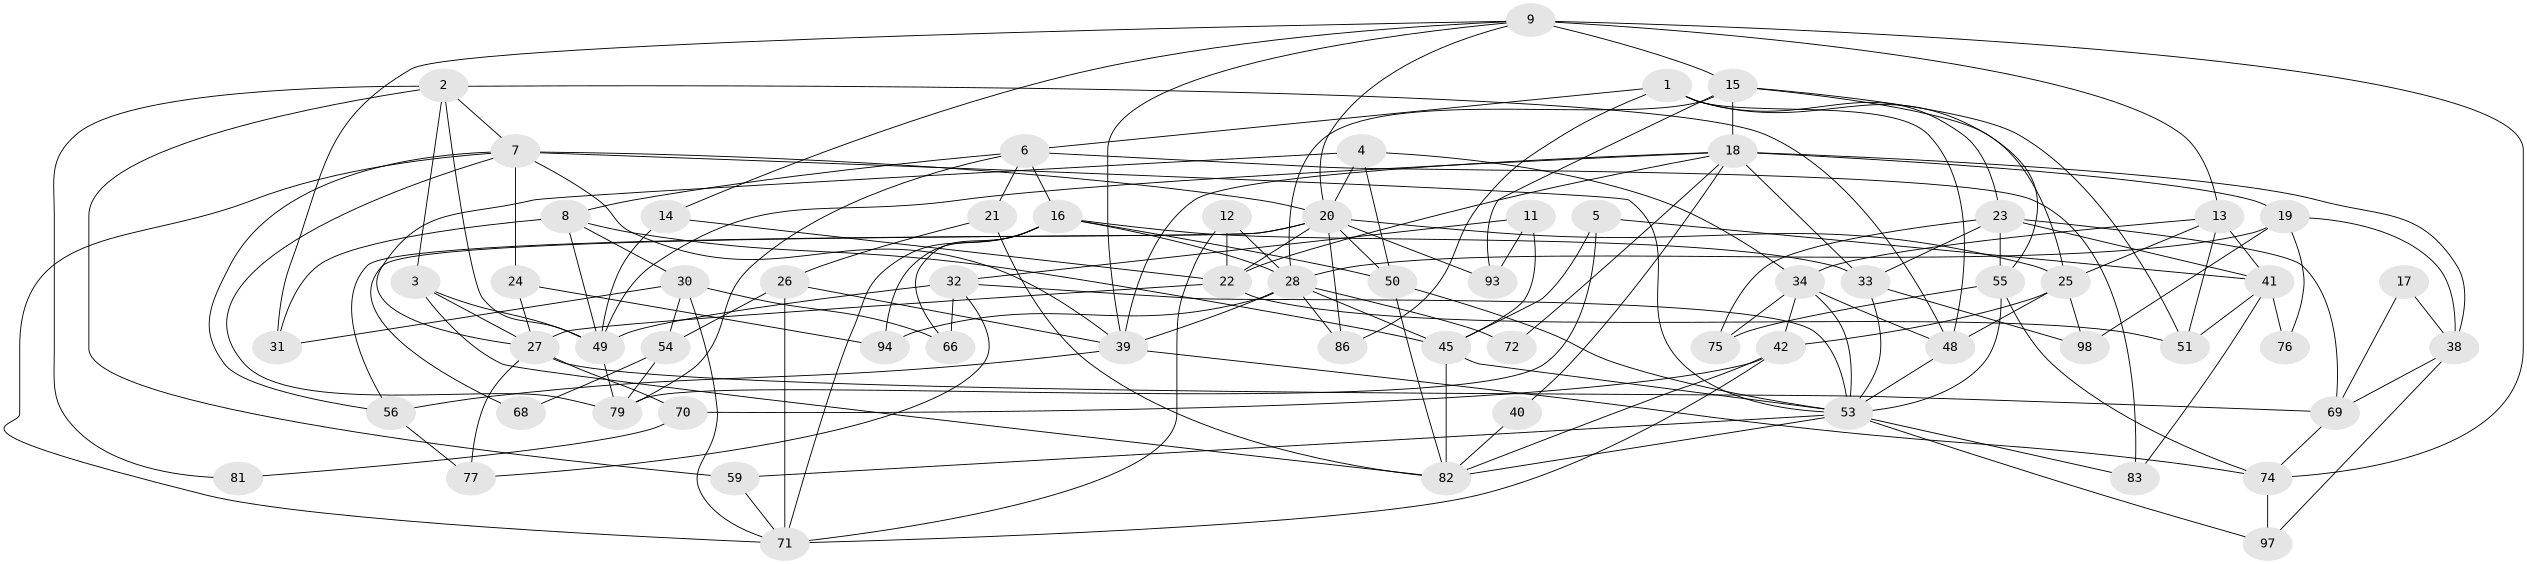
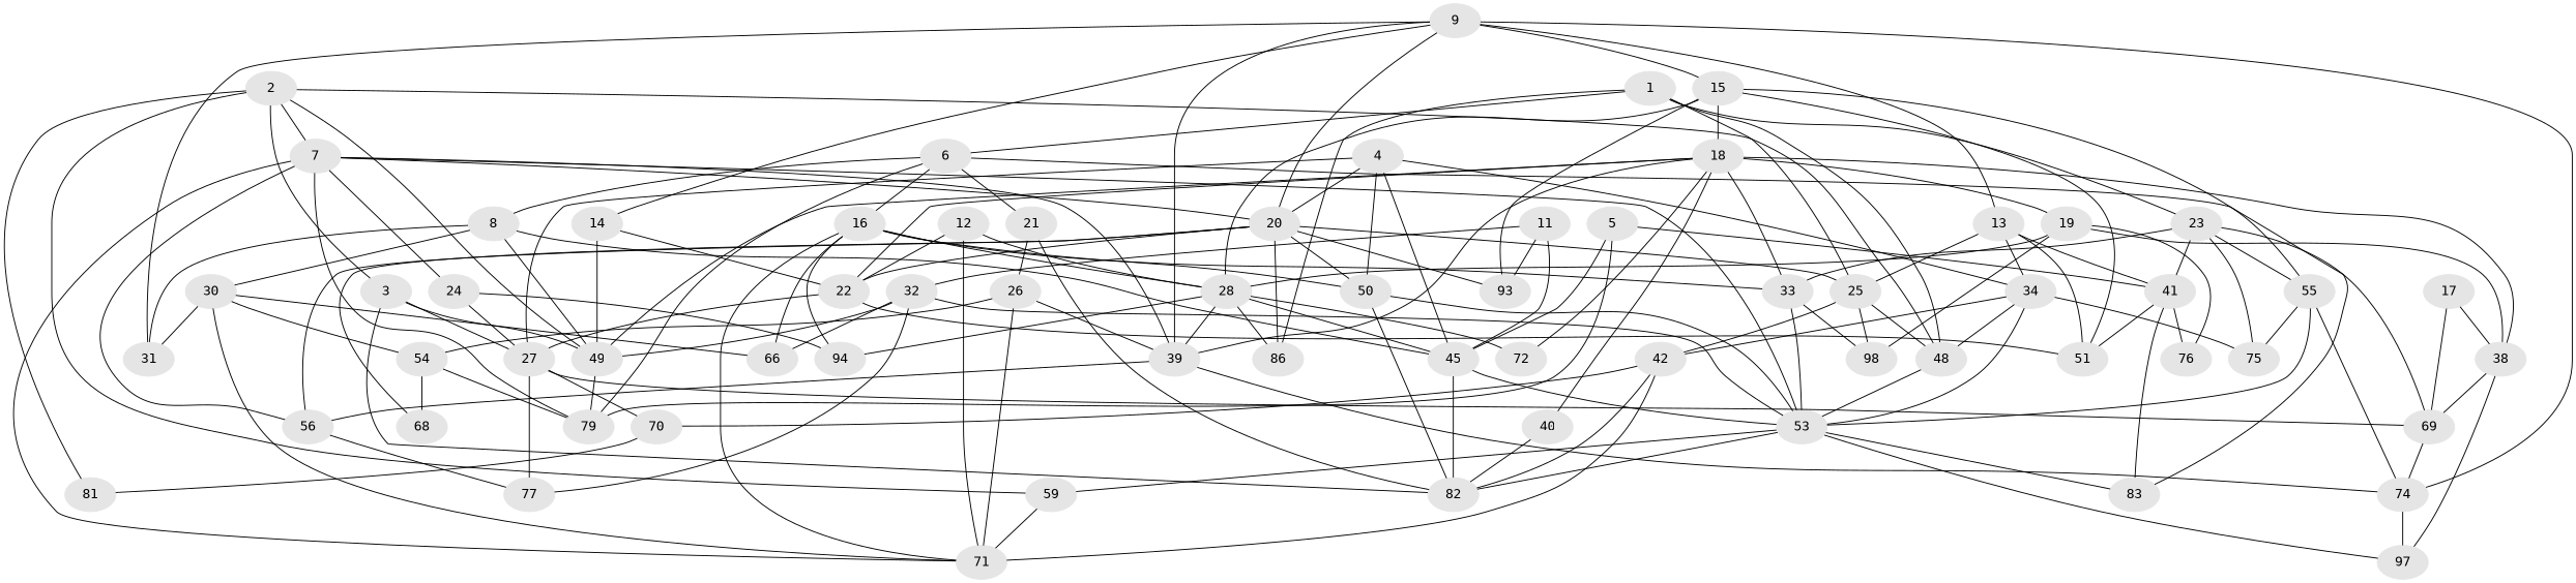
  graph {
    fontname="DejaVu Sans Mono"
    node [color=gray90 fontname="DejaVu Sans Mono" style=filled]
    edge [fontname="DejaVu Sans Mono"]
    1 [super="+64"]
    6 [super="+78"]
    23 [super="+101"]
    25 [super="+44"]
    48 [super="+61"]
    86
    79 [super="+88"]
    8 [super="+58"]
    16 [super="+96"]
    21
    83
    41 [super="+99"]
    55 [super="+65"]
    33
    69 [super="+92"]
    75
    98
    42
    53 [super="+85"]
    2 [super="+63"]
    3 [super="+37"]
    7 [super="+10"]
    49 [super="+62"]
    59
    81
    27 [super="+60"]
    82 [super="+100"]
    20 [super="+52"]
    24
    39 [super="+80"]
    56 [super="+57"]
    71 [super="+87"]
    70
    77
    4 [super="+36"]
    34 [super="+35"]
    45
    50 [super="+89"]
    93
    22 [super="+67"]
    68 [super="+95"]
    51
    76
    5
    30 [super="+46"]
    31
    28 [super="+47"]
    66
    94
    26 [super="+84"]
    74
    97
    54
    9 [super="+90"]
    13 [super="+43"]
    14
    15 [super="+91"]
    18 [super="+29"]
    32 [super="+73"]
    11
    12
    72
    38
    19
    40
    17
    1 -- 6
    1 -- 23
    1 -- 25
    1 -- 48
    1 -- 86
    6 -- 79
    6 -- 8
    6 -- 16
    6 -- 21
    6 -- 83
    23 -- 41
    23 -- 55
    23 -- 33
    23 -- 69
    23 -- 75
    25 -- 48
    25 -- 98
    25 -- 42
    48 -- 53
    8 -- 49
    8 -- 45
    8 -- 30
    8 -- 31
    16 -- 33
    16 -- 71
    16 -- 50
    16 -- 28
    16 -- 66
    16 -- 94
    21 -- 82
    21 -- 26
    41 -- 83
    41 -- 51
    41 -- 76
    55 -- 75
    55 -- 53
    55 -- 74 [weight=2]
    33 -- 98
    33 -- 53
    69 -- 74
    42 -- 82
    42 -- 71
    42 -- 70
    53 -- 83
    53 -- 59
    53 -- 82
    53 -- 97
    2 -- 48
    2 -- 3
    2 -- 7
    2 -- 49
    2 -- 59
    2 -- 81
    3 -- 49
    3 -- 27
    3 -- 82
    7 -- 79
    7 -- 53
    7 -- 20
    7 -- 24
    7 -- 39
    7 -- 56
    7 -- 71
    49 -- 79
    59 -- 71
    27 -- 69
    27 -- 70
    27 -- 77
    20 -- 25
    20 -- 86
    20 -- 56
    20 -- 50
    20 -- 93
    20 -- 22
    20 -- 68 [weight=2]
    24 -- 27
    24 -- 94
    39 -- 56
    39 -- 74
    56 -- 77
    70 -- 81
    4 -- 27
    4 -- 20
    4 -- 34
+   4 -- 45
    4 -- 50
    34 -- 48 [weight=2]
    34 -- 75
    34 -- 42
    34 -- 53
    45 -- 53
    45 -- 82
    50 -- 53
    50 -- 82
    22 -- 27
    22 -- 51
    5 -- 79
    5 -- 41
    5 -- 45
    30 -- 71
    30 -- 31
    30 -- 66
    30 -- 54
    28 -- 86
    28 -- 39
    28 -- 45
    28 -- 94
    28 -- 72
    26 -- 39
    26 -- 71 [weight=2]
    26 -- 54
    74 -- 97
    54 -- 79
    54 -- 68
    9 -- 20
    9 -- 39
    9 -- 31
    9 -- 74 [weight=2]
    9 -- 13
    9 -- 14
    9 -- 15
    13 -- 25
    13 -- 41
    13 -- 34
    13 -- 51
    14 -- 49
    14 -- 22
    15 -- 55
    15 -- 93
    15 -- 51
    15 -- 28
    15 -- 18
    18 -- 33
    18 -- 49
    18 -- 39
    18 -- 22
    18 -- 72
    18 -- 38
    18 -- 19
    18 -- 40
    32 -- 53
    32 -- 49
    32 -- 77
    32 -- 66
    11 -- 45
    11 -- 93
    11 -- 32
    12 -- 71
    12 -- 22
    12 -- 28
    38 -- 69
    38 -- 97
    19 -- 98
    19 -- 76
    19 -- 28
    19 -- 38
    40 -- 82
    17 -- 69
    17 -- 38
  }
